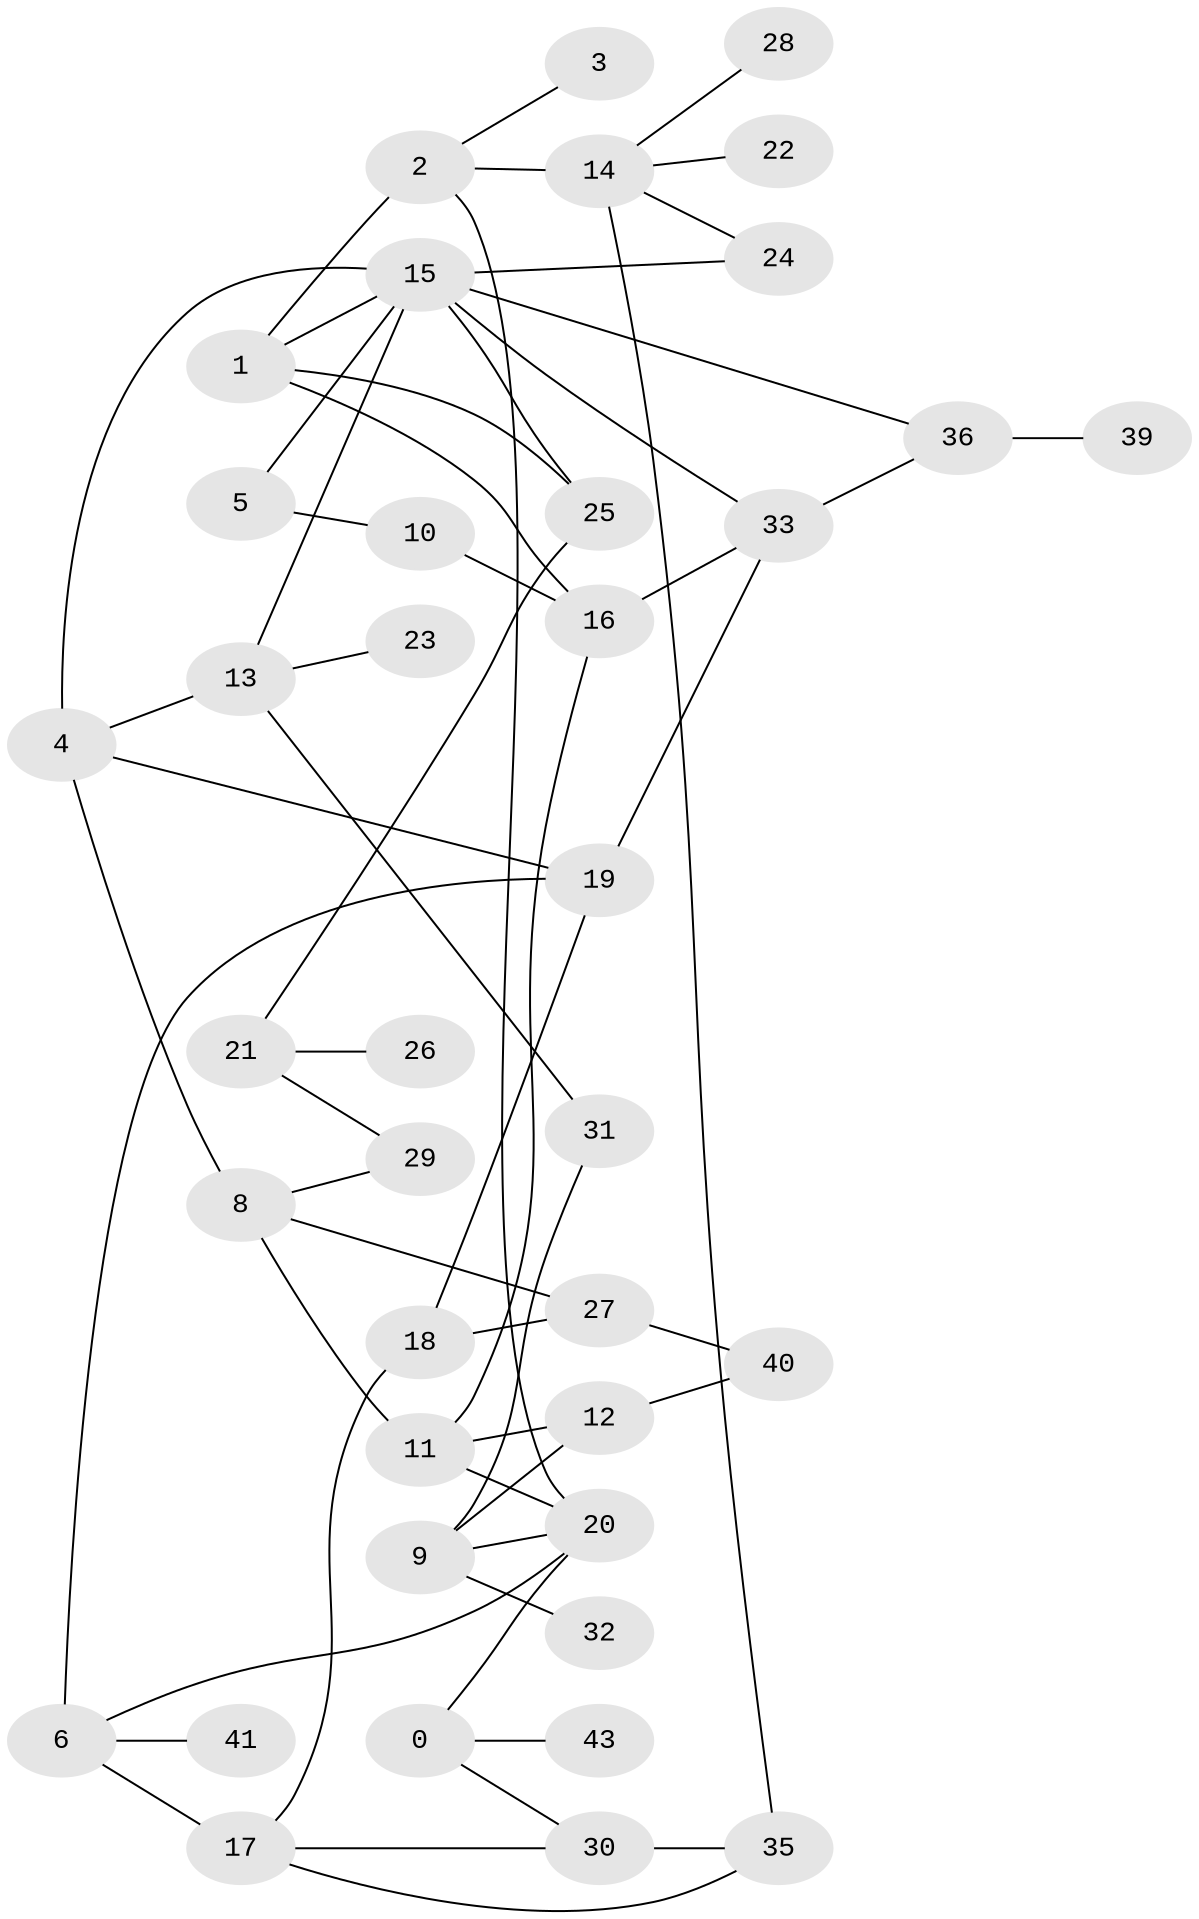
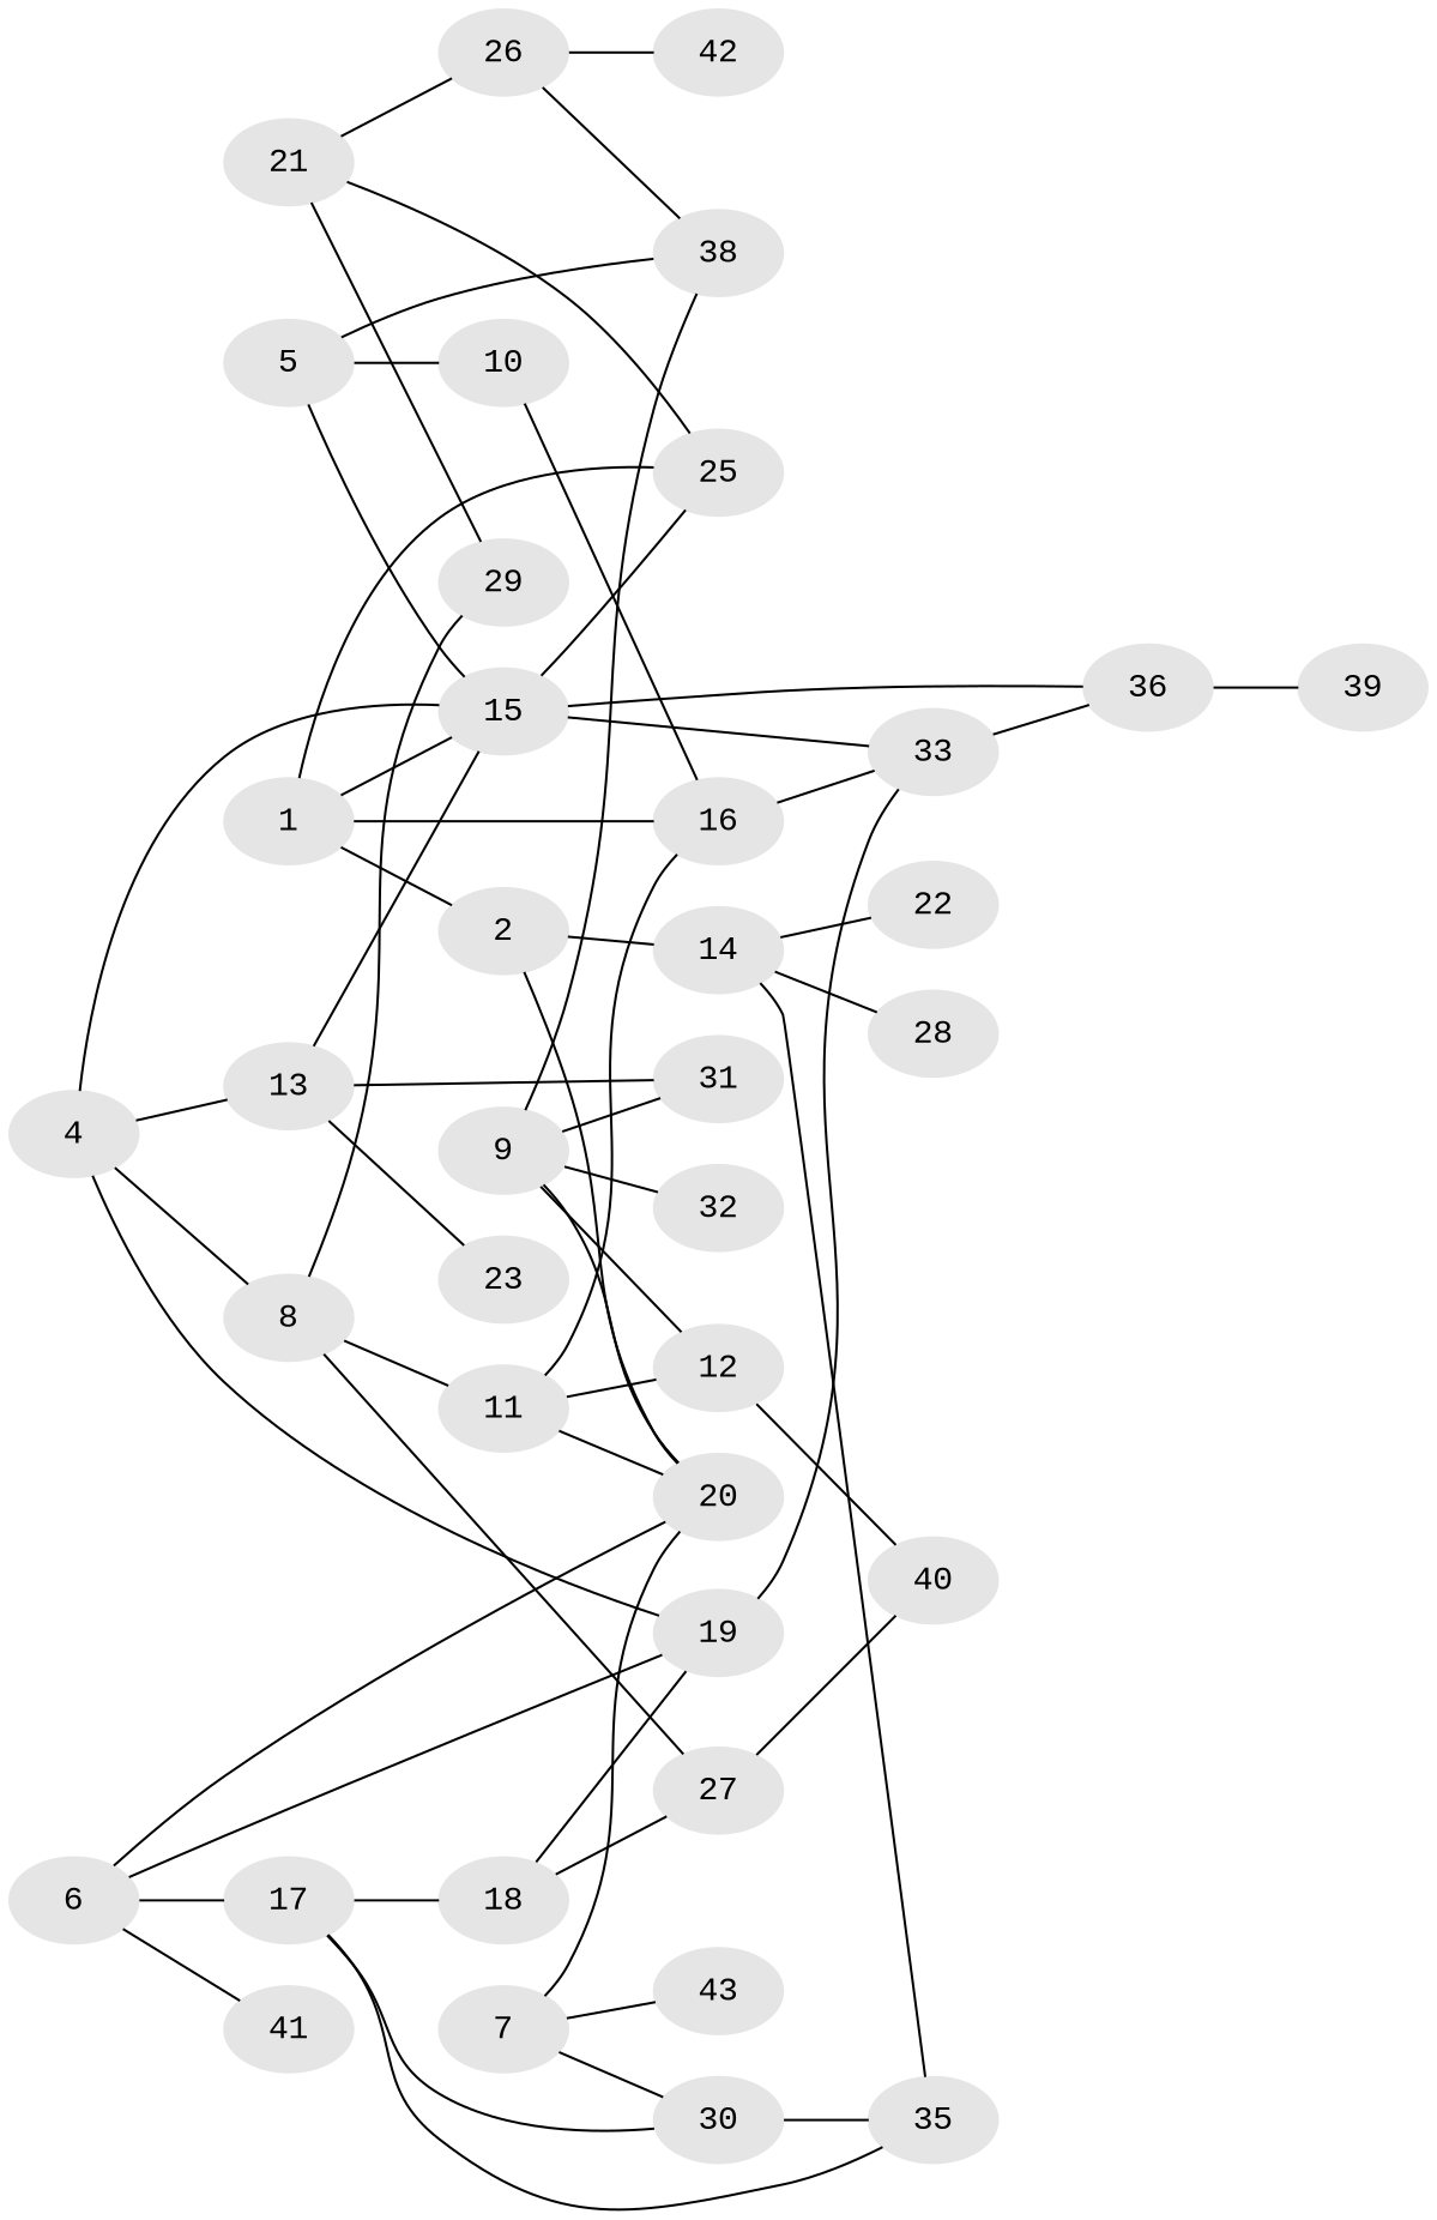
  graph {
    fontname="Liberation Mono"
    rankdir=LR
    node [color=gray90 fontname="Liberation Mono" style=filled]
    edge [fontname="Liberation Mono" weight=1.0]
    1
    2
    15
    16
    25
-   3
    14
    20
    9
+   38
    12
    31
    32
-   24
    33
    36
    22
    28
    35
    4
    8
    13
    19
    11
    27
    29
    23
    5
    10
    6
    17
    41
    18
    30
-   7 [label=0]
+   7
    43
    40
    39
    21
    26
+   42
    1 -- 2
    1 -- 15
    1 -- 16
    1 -- 25
-   2 -- 3
    2 -- 14
    2 -- 20
    15 -- 25
-   15 -- 24 [weight=2.0]
    15 -- 33
    15 -- 36
    16 -- 33
-   14 -- 24
    14 -- 22
    14 -- 28
    14 -- 35
    9 -- 20
+   9 -- 38
    9 -- 12
    9 -- 31
    9 -- 32
    12 -- 40
    33 -- 36
    36 -- 39
    4 -- 15
    4 -- 8
    4 -- 13
    4 -- 19
    8 -- 11
    8 -- 27
    8 -- 29
    13 -- 15
    13 -- 31
    13 -- 23
    19 -- 33
    11 -- 16
    11 -- 20
    11 -- 12
    27 -- 40
    5 -- 15
+   5 -- 38
    5 -- 10
    10 -- 16
    6 -- 20
    6 -- 19
    6 -- 17 [weight=2.0]
    6 -- 41
    17 -- 35
    17 -- 18
    17 -- 30
    18 -- 19
    18 -- 27
    30 -- 35
    7 -- 20
    7 -- 30
    7 -- 43
    21 -- 25
    21 -- 29
    21 -- 26
+   26 -- 38
+   26 -- 42
  }
